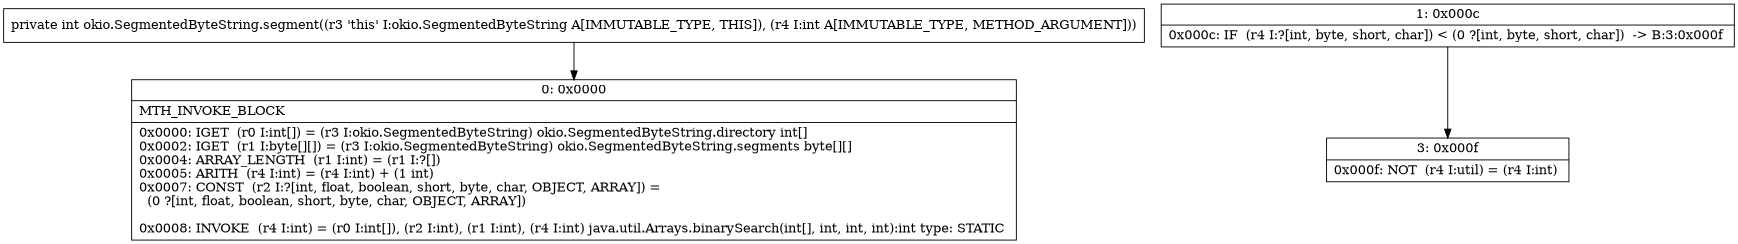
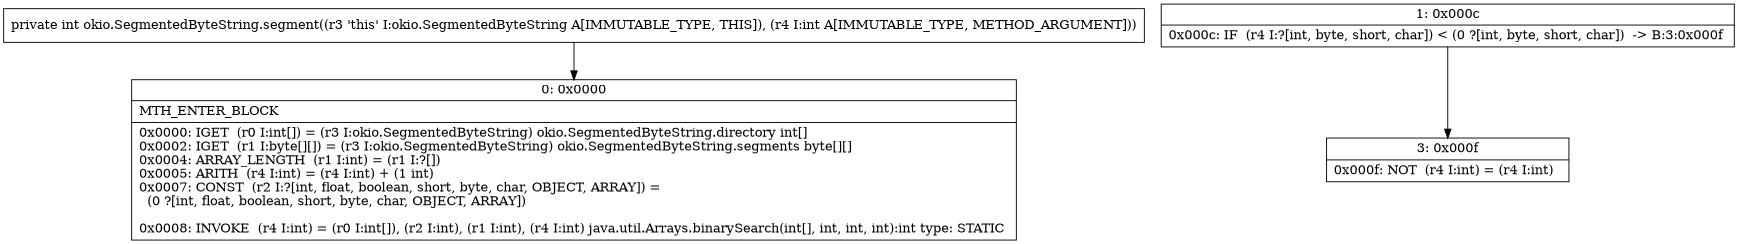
  digraph {
    node [shape=record]
-   n1 [label="{0\:\ 0x0000|MTH_INVOKE_BLOCK\l|0x0000: IGET  (r0 I:int[]) = (r3 I:okio.SegmentedByteString) okio.SegmentedByteString.directory int[] \l0x0002: IGET  (r1 I:byte[][]) = (r3 I:okio.SegmentedByteString) okio.SegmentedByteString.segments byte[][] \l0x0004: ARRAY_LENGTH  (r1 I:int) = (r1 I:?[]) \l0x0005: ARITH  (r4 I:int) = (r4 I:int) + (1 int) \l0x0007: CONST  (r2 I:?[int, float, boolean, short, byte, char, OBJECT, ARRAY]) = \l  (0 ?[int, float, boolean, short, byte, char, OBJECT, ARRAY])\l \l0x0008: INVOKE  (r4 I:int) = (r0 I:int[]), (r2 I:int), (r1 I:int), (r4 I:int) java.util.Arrays.binarySearch(int[], int, int, int):int type: STATIC \l}"]
+   n1 [label="{0\:\ 0x0000|MTH_ENTER_BLOCK\l|0x0000: IGET  (r0 I:int[]) = (r3 I:okio.SegmentedByteString) okio.SegmentedByteString.directory int[] \l0x0002: IGET  (r1 I:byte[][]) = (r3 I:okio.SegmentedByteString) okio.SegmentedByteString.segments byte[][] \l0x0004: ARRAY_LENGTH  (r1 I:int) = (r1 I:?[]) \l0x0005: ARITH  (r4 I:int) = (r4 I:int) + (1 int) \l0x0007: CONST  (r2 I:?[int, float, boolean, short, byte, char, OBJECT, ARRAY]) = \l  (0 ?[int, float, boolean, short, byte, char, OBJECT, ARRAY])\l \l0x0008: INVOKE  (r4 I:int) = (r0 I:int[]), (r2 I:int), (r1 I:int), (r4 I:int) java.util.Arrays.binarySearch(int[], int, int, int):int type: STATIC \l}"]
    n2 [label="{1\:\ 0x000c|0x000c: IF  (r4 I:?[int, byte, short, char]) \< (0 ?[int, byte, short, char])  \-\> B:3:0x000f \l}"]
-   n3 [label="{3\:\ 0x000f|0x000f: NOT  (r4 I:util) = (r4 I:int) \l}"]
+   n3 [label="{3\:\ 0x000f|0x000f: NOT  (r4 I:int) = (r4 I:int) \l}"]
    n4 [label="{private int okio.SegmentedByteString.segment((r3 'this' I:okio.SegmentedByteString A[IMMUTABLE_TYPE, THIS]), (r4 I:int A[IMMUTABLE_TYPE, METHOD_ARGUMENT])) }"]
    n2 -> n3
    n4 -> n1
  }
